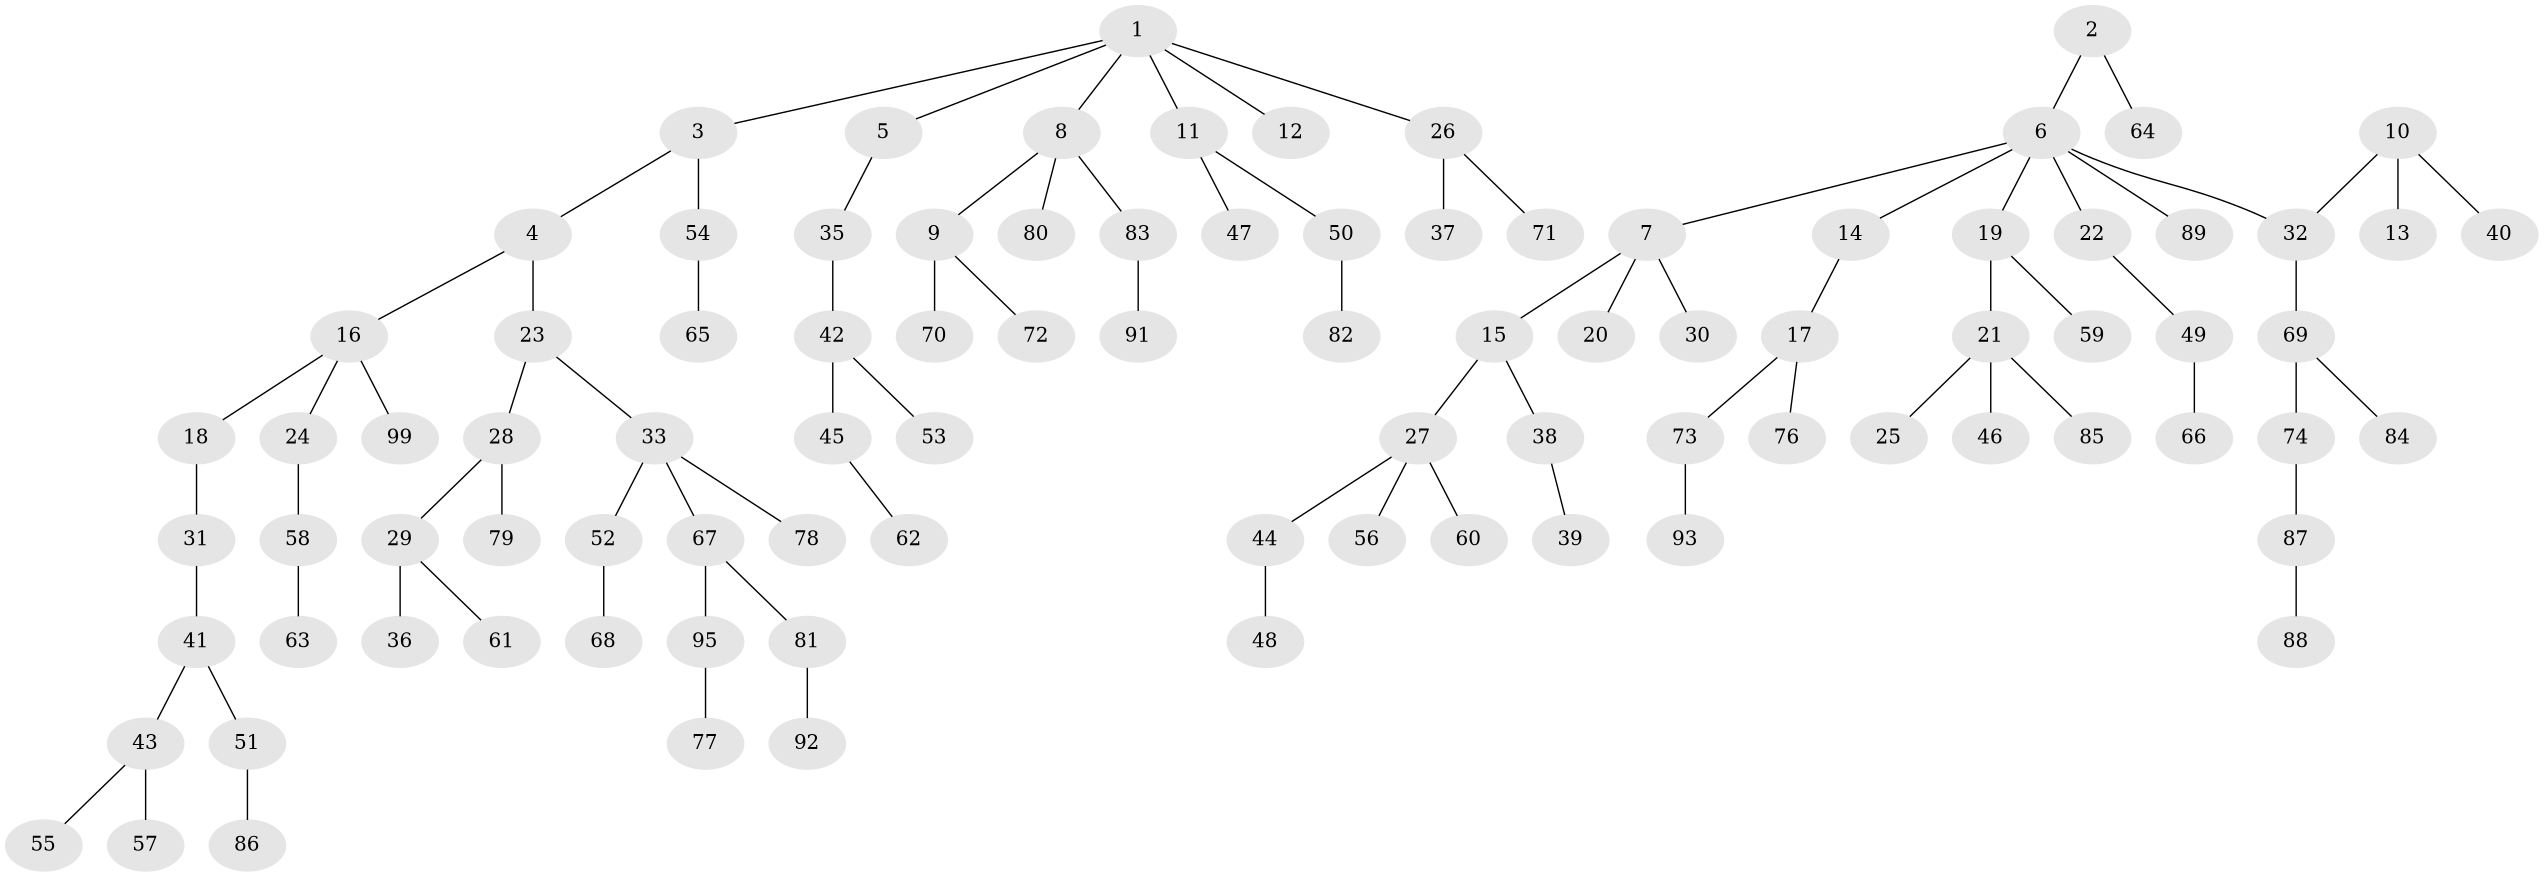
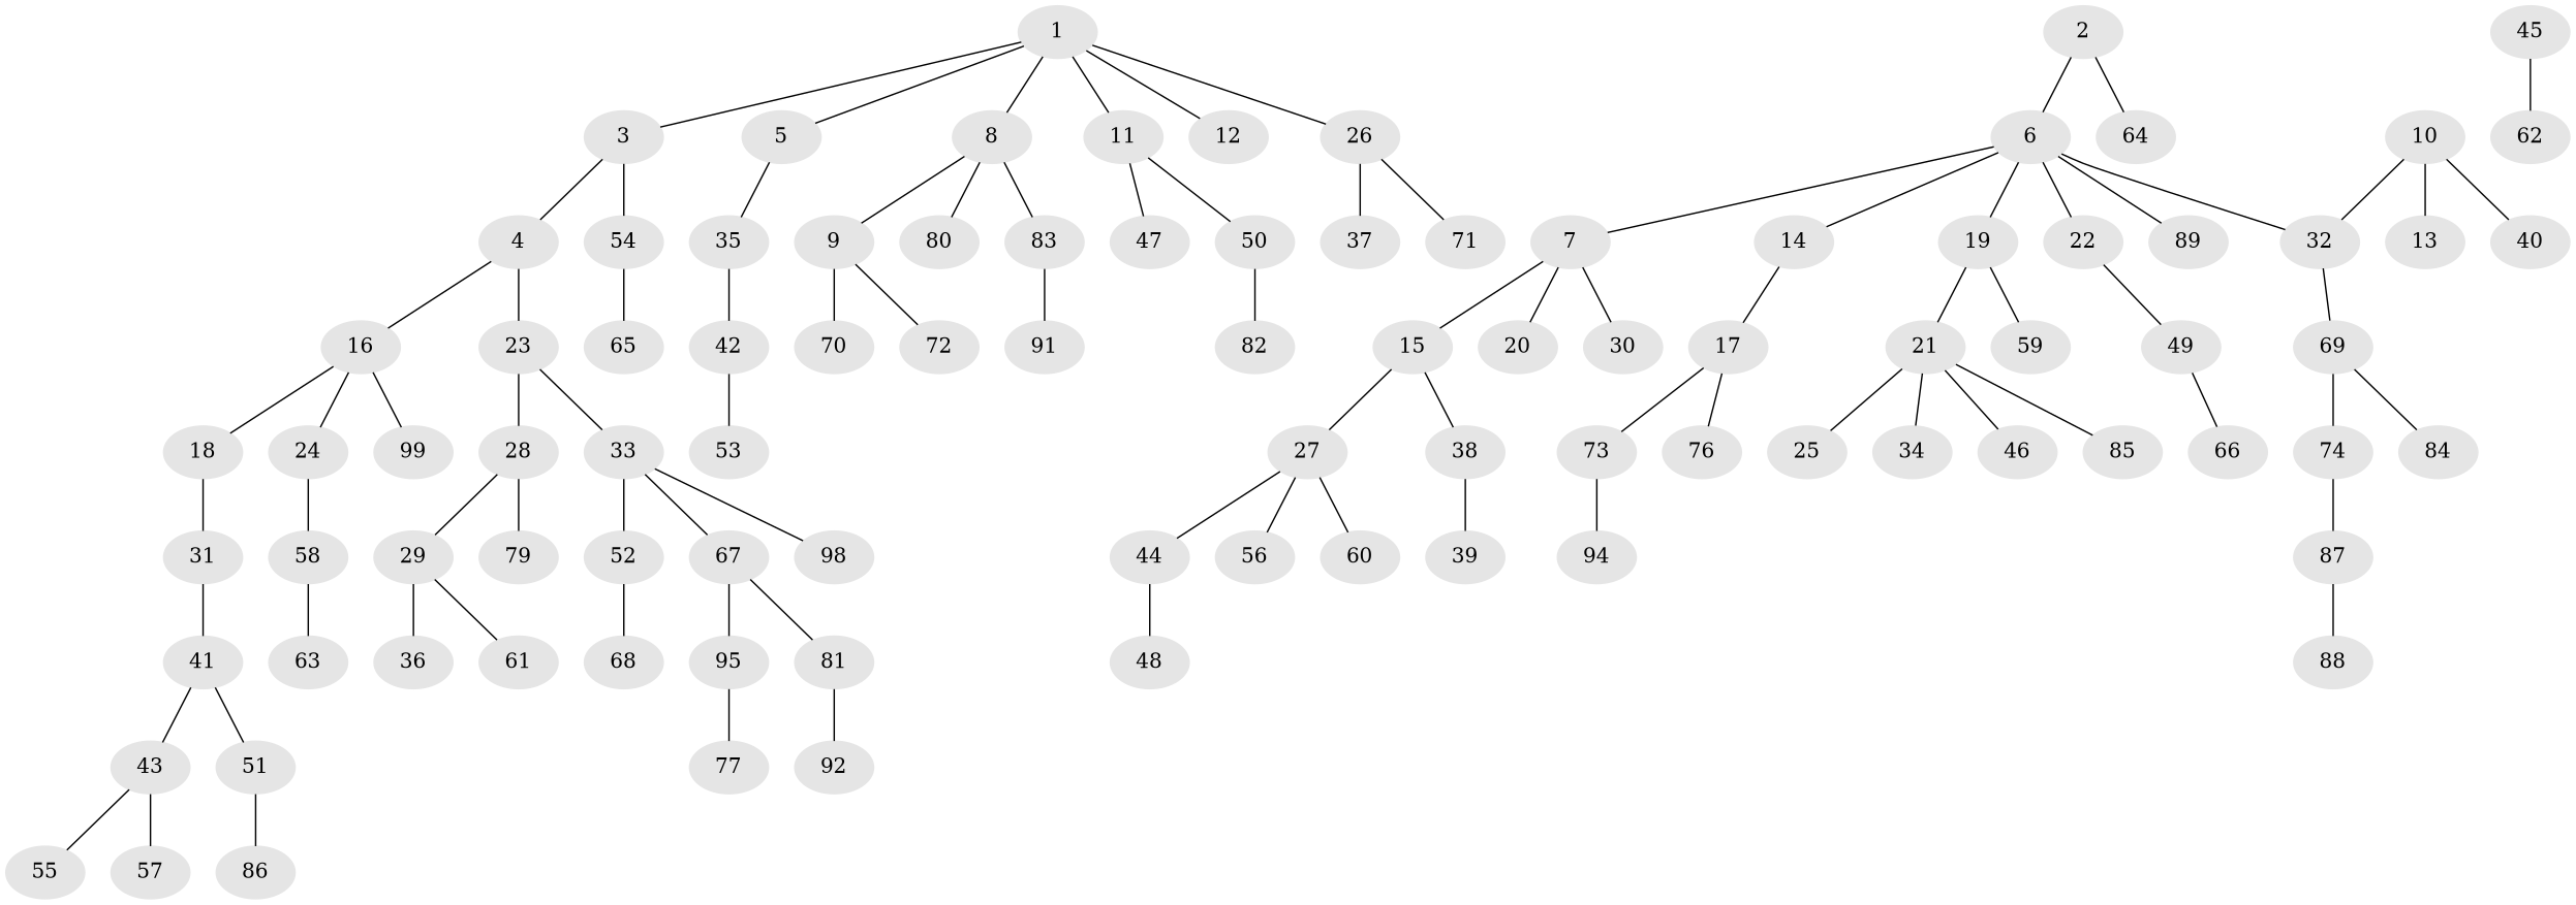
  graph {
    node [color=gray90 style=filled]
    1
    3
    5
    8
    11
    12
    26
    2
    6
    64
    4
    54
    35
    9
    80
    83
    47
    50
    37
    71
    7
    14
    19
    22
    89
    32
    16
    23
    65
    18
    24
    n32 [label=99]
    28
    33
    42
    15
    20
    30
    10
    13
    40
    17
    21
    59
    49
    27
    38
    70
    72
    91
    69
    82
    73
    76
    44
    56
    60
    39
    31
    58
-   93
+   93 [label=94]
    41
    25
+   34
    46
    85
    66
    29
    79
    52
    67
-   78
+   78 [label=98]
    63
    48
    36
    61
    43
    51
    74
    84
    68
    n82 [label=95]
    81
    45
    53
    55
    57
    86
    62
    77
    92
    87
    88
    1 -- 3
    1 -- 5
    1 -- 8
    1 -- 11
    1 -- 12
    1 -- 26
    3 -- 4
    3 -- 54
    5 -- 35
    8 -- 9
    8 -- 80
    8 -- 83
    11 -- 47
    11 -- 50
    26 -- 37
    26 -- 71
    2 -- 6
    2 -- 64
    6 -- 7
    6 -- 14
    6 -- 19
    6 -- 22
    6 -- 89
    6 -- 32
    4 -- 16
    4 -- 23
    54 -- 65
    35 -- 42
    9 -- 70
    9 -- 72
    83 -- 91
    50 -- 82
    7 -- 15
    7 -- 20
    7 -- 30
    14 -- 17
    19 -- 21
    19 -- 59
    22 -- 49
    32 -- 69
    16 -- 18
    16 -- 24
    16 -- n32
    23 -- 28
    23 -- 33
    18 -- 31
    24 -- 58
    28 -- 29
    28 -- 79
    33 -- 52
    33 -- 67
    33 -- 78
-   42 -- 45
    42 -- 53
    15 -- 27
    15 -- 38
    10 -- 32
    10 -- 13
    10 -- 40
    17 -- 73
    17 -- 76
    21 -- 25
+   21 -- 34
    21 -- 46
    21 -- 85
    49 -- 66
    27 -- 44
    27 -- 56
    27 -- 60
    38 -- 39
    69 -- 74
    69 -- 84
    73 -- 93
    44 -- 48
    31 -- 41
    58 -- 63
    41 -- 43
    41 -- 51
    29 -- 36
    29 -- 61
    52 -- 68
    67 -- n82
    67 -- 81
    43 -- 55
    43 -- 57
    51 -- 86
    74 -- 87
    n82 -- 77
    81 -- 92
    45 -- 62
    87 -- 88
  }
